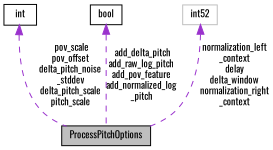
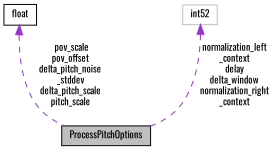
  digraph {
    fontname=Oswald
    node [color=black fillcolor=white fontname=Oswald fontsize=10 shape=record style=filled]
    edge [color=darkorchid3 dir=back fontname=Oswald fontsize=10 labelfontname=Helvetica labelfontsize=10 style=dashed]
    n1 [fillcolor=grey75 fontcolor=black height=0.2 label=ProcessPitchOptions width=0.4]
-   n2 [height=0.2 label=int width=0.4]
-   n3 [height=0.2 label=bool width=0.4]
+   n2 [height=0.2 label=float width=0.4]
    n4 [color=grey75 height=0.2 label=int52 width=0.4]
    n2 -> n1 [label=" pov_scale\npov_offset\ndelta_pitch_noise\l_stddev\ndelta_pitch_scale\npitch_scale"]
-   n3 -> n1 [label=" add_delta_pitch\nadd_raw_log_pitch\nadd_pov_feature\nadd_normalized_log\l_pitch"]
    n4 -> n1 [label=" normalization_left\l_context\ndelay\ndelta_window\nnormalization_right\l_context"]
  }
